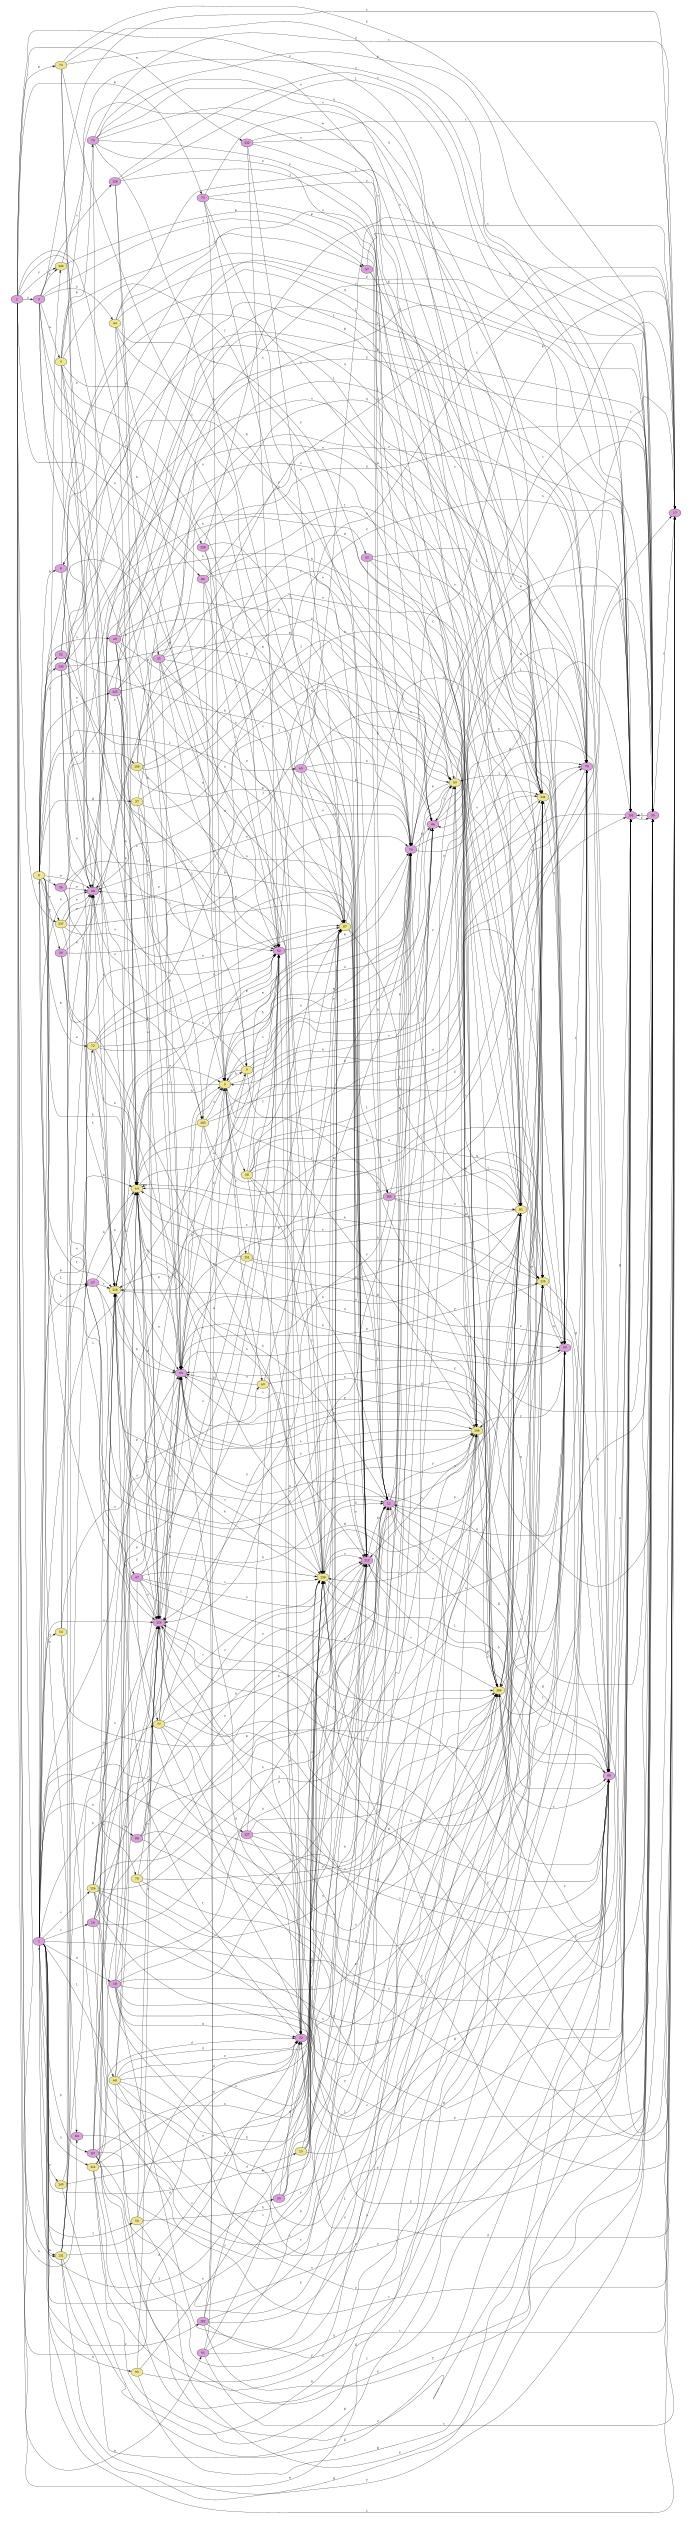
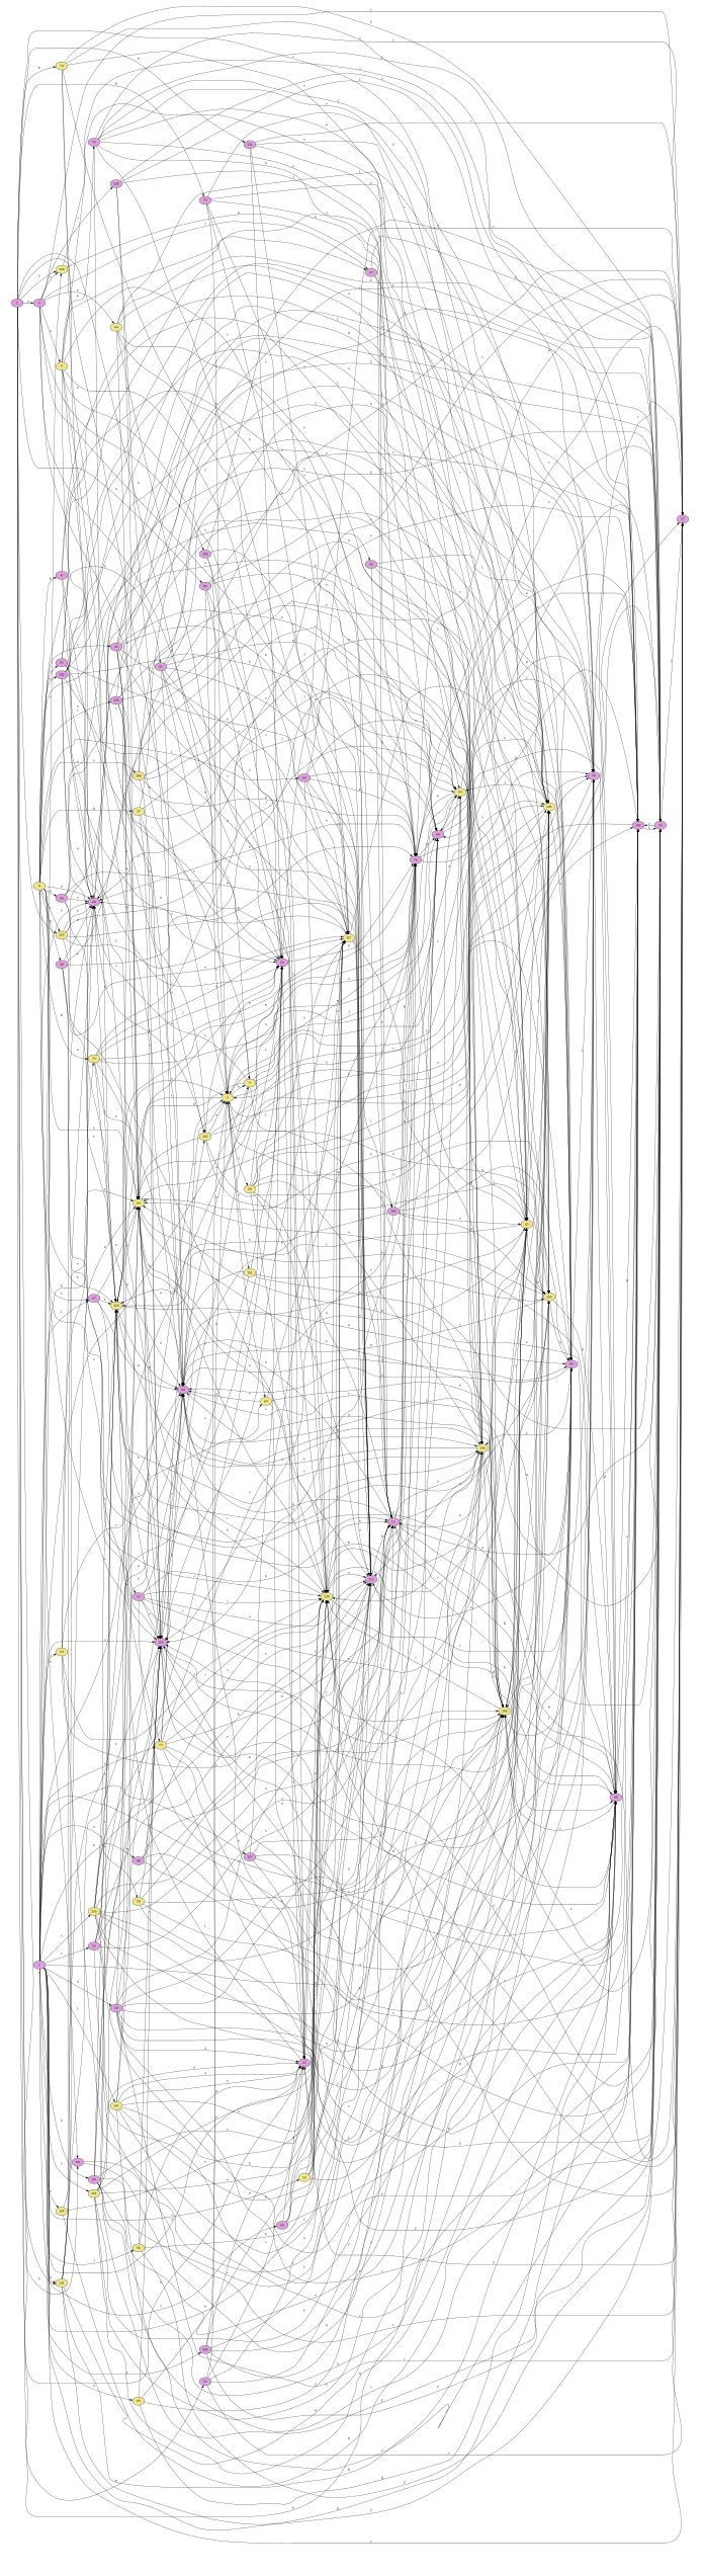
  strict digraph {
    fontname="IBM Plex Mono"
    rankdir=LR
    node [fillcolor=plum fontname="IBM Plex Mono" style=filled]
    edge [fontname="IBM Plex Mono"]
    0 [fillcolor=khaki]
    8
    26
    28
    30
    31
    37 [fillcolor=khaki]
    42
    47
    49
    51
    64 [fillcolor=khaki]
    65
    67
    72 [fillcolor=khaki]
    77 [fillcolor=khaki]
    84
    108 [fillcolor=khaki]
    118 [fillcolor=khaki]
    125
    137 [fillcolor=khaki]
    143
    124
    81 [fillcolor=khaki]
    146 [fillcolor=khaki]
    35
    135 [fillcolor=khaki]
    93
    11
    59 [fillcolor=khaki]
    70
    17
    40
    87 [fillcolor=khaki]
    130 [fillcolor=khaki]
    22
    99
    112
    52
    76
    141 [fillcolor=khaki]
    106 [fillcolor=khaki]
    46
    152
    5 [fillcolor=khaki]
    1
    9 [fillcolor=khaki]
    15 [fillcolor=khaki]
    16
    18
    54 [fillcolor=khaki]
    55
    56 [fillcolor=khaki]
    68 [fillcolor=khaki]
    69 [fillcolor=khaki]
    78 [fillcolor=khaki]
    88
    89
    95 [fillcolor=khaki]
    102
    111 [fillcolor=khaki]
    126 [fillcolor=khaki]
    127
    131 [fillcolor=khaki]
    144 [fillcolor=khaki]
    149 [fillcolor=khaki]
    2
    3
    73
    74 [fillcolor=khaki]
    86
    91
    103 [fillcolor=khaki]
    132
    4 [fillcolor=khaki]
    44 [fillcolor=khaki]
    57
    128
    150
    75
    105
    58 [fillcolor=khaki]
    151 [fillcolor=khaki]
    0 -> 8 [label=b]
    0 -> 26 [label=e]
    0 -> 28 [label=e]
    0 -> 30 [label=f]
    0 -> 31 [label=f]
    0 -> 37 [label=g]
    0 -> 42 [label=h]
    0 -> 47 [label=i]
    0 -> 49 [label=i]
    0 -> 51 [label=i]
    0 -> 64 [label=k]
    0 -> 65 [label=l]
    0 -> 67 [label=l]
    0 -> 72 [label=m]
    0 -> 77 [label=n]
    0 -> 84 [label=o]
    0 -> 108 [label=s]
    0 -> 118 [label=t]
    0 -> 125 [label=v]
    0 -> 137 [label=x]
    0 -> 143 [label=y]
    8 -> 28 [label=e]
    8 -> 124 [label=u]
    8 -> 81 [label=n]
-   146 -> 8 [label=y]
+   8 -> 146 [label=y]
    26 -> 28 [label=e]
    26 -> 124 [label=u]
    26 -> 35 [label=f]
    26 -> 135 [label=w]
    26 -> 93 [label=p]
    26 -> 11 [label=b]
    28 -> 118 [label=t]
    28 -> 35 [label=f]
    28 -> 59 [label=j]
    28 -> 70 [label=l]
    30 -> 28 [label=e]
    30 -> 135 [label=w]
    30 -> 17 [label=c]
    30 -> 40 [label=g]
    30 -> 87 [label=o]
    30 -> 130 [label=v]
    31 -> 93 [label=p]
    31 -> 70 [label=l]
    31 -> 87 [label=o]
    31 -> 22 [label=d]
    31 -> 99 [label=q]
    31 -> 112 [label=s]
    31 -> 52 [label=i]
    31 -> 76 [label=m]
    37 -> 124 [label=u]
    37 -> 35 [label=f]
    37 -> 135 [label=w]
    37 -> 93 [label=p]
    37 -> 59 [label=j]
    42 -> 11 [label=b]
    42 -> 70 [label=l]
    42 -> 141 [label=x]
    42 -> 106 [label=r]
    47 -> 124 [label=u]
    47 -> 135 [label=w]
    47 -> 11 [label=b]
    47 -> 40 [label=g]
    47 -> 130 [label=v]
    47 -> 112 [label=s]
    47 -> 76 [label=m]
    47 -> 106 [label=r]
    49 -> 64 [label=k]
    49 -> 124 [label=u]
    49 -> 81 [label=n]
    49 -> 93 [label=p]
    49 -> 70 [label=l]
    49 -> 87 [label=o]
    49 -> 99 [label=q]
    49 -> 112 [label=s]
    49 -> 76 [label=m]
    49 -> 46 [label=h]
    51 -> 28 [label=e]
    51 -> 35 [label=f]
    51 -> 11 [label=b]
    51 -> 70 [label=l]
    51 -> 130 [label=v]
    51 -> 52 [label=i]
    64 -> 124 [label=u]
    64 -> 93 [label=p]
    64 -> 70 [label=l]
    64 -> 40 [label=g]
    64 -> 130 [label=v]
    64 -> 112 [label=s]
    64 -> 52 [label=i]
    65 -> 81 [label=n]
    65 -> 17 [label=c]
    65 -> 87 [label=o]
    65 -> 130 [label=v]
    65 -> 112 [label=s]
    65 -> 76 [label=m]
    65 -> 46 [label=h]
    67 -> 64 [label=k]
    67 -> 118 [label=t]
    67 -> 146 [label=y]
    67 -> 93 [label=p]
    72 -> 64 [label=k]
    72 -> 118 [label=t]
    72 -> 87 [label=o]
    72 -> 130 [label=v]
    72 -> 52 [label=i]
    72 -> 76 [label=m]
    72 -> 46 [label=h]
    72 -> 152 [label=z]
    77 -> 35 [label=f]
    77 -> 93 [label=p]
    77 -> 11 [label=b]
    77 -> 87 [label=o]
    77 -> 112 [label=s]
    77 -> 141 [label=x]
    77 -> 152 [label=z]
    77 -> 5 [label=a]
+   84 -> 99 [label=q]
    84 -> 106 [label=r]
    108 -> 124 [label=u]
    108 -> 146 [label=y]
    108 -> 135 [label=w]
    108 -> 59 [label=j]
    108 -> 112 [label=s]
    108 -> 152 [label=z]
    118 -> 64 [label=k]
    118 -> 146 [label=y]
    118 -> 35 [label=f]
    118 -> 93 [label=p]
    118 -> 99 [label=q]
    118 -> 76 [label=m]
    118 -> 5 [label=a]
    125 -> 64 [label=k]
    125 -> 146 [label=y]
    125 -> 35 [label=f]
    125 -> 59 [label=j]
    125 -> 52 [label=i]
    125 -> 76 [label=m]
    125 -> 152 [label=z]
    137 -> 28 [label=e]
    137 -> 35 [label=f]
    137 -> 59 [label=j]
    137 -> 130 [label=v]
    137 -> 112 [label=s]
    137 -> 76 [label=m]
    143 -> 28 [label=e]
    143 -> 118 [label=t]
    143 -> 81 [label=n]
    143 -> 70 [label=l]
    143 -> 40 [label=g]
    143 -> 87 [label=o]
    143 -> 52 [label=i]
    143 -> 141 [label=x]
    143 -> 46 [label=h]
    143 -> 152 [label=z]
    124 -> 93 [label=p]
    124 -> 17 [label=c]
    124 -> 40 [label=g]
    124 -> 106 [label=r]
    124 -> 152 [label=z]
    81 -> 118 [label=t]
    81 -> 135 [label=w]
    81 -> 93 [label=p]
    81 -> 11 [label=b]
    81 -> 59 [label=j]
    81 -> 130 [label=v]
    81 -> 76 [label=m]
    81 -> 141 [label=x]
    146 -> 118 [label=t]
    146 -> 93 [label=p]
    146 -> 40 [label=g]
    146 -> 130 [label=v]
    146 -> 112 [label=s]
    146 -> 106 [label=r]
    35 -> 93 [label=p]
    35 -> 17 [label=c]
    35 -> 46 [label=h]
    35 -> 152 [label=z]
    35 -> 5 [label=a]
    135 -> 64 [label=k]
    135 -> 118 [label=t]
    135 -> 93 [label=p]
    135 -> 40 [label=g]
    135 -> 99 [label=q]
    135 -> 106 [label=r]
    135 -> 5 [label=a]
    93 -> 124 [label=u]
    93 -> 81 [label=n]
    93 -> 146 [label=y]
    93 -> 22 [label=d]
    93 -> 99 [label=q]
    93 -> 106 [label=r]
    11 -> 64 [label=k]
    11 -> 81 [label=n]
    11 -> 146 [label=y]
    11 -> 93 [label=p]
    11 -> 17 [label=c]
    11 -> 40 [label=g]
    11 -> 99 [label=q]
    11 -> 76 [label=m]
    59 -> 146 [label=y]
    59 -> 70 [label=l]
    59 -> 76 [label=m]
    59 -> 5 [label=a]
    70 -> 64 [label=k]
    70 -> 124 [label=u]
    70 -> 17 [label=c]
    70 -> 40 [label=g]
    17 -> 124 [label=u]
    17 -> 130 [label=v]
    17 -> 22 [label=d]
    17 -> 52 [label=i]
    17 -> 76 [label=m]
    40 -> 64 [label=k]
    40 -> 11 [label=b]
    40 -> 130 [label=v]
    40 -> 106 [label=r]
    40 -> 152 [label=z]
    87 -> 28 [label=e]
    87 -> 124 [label=u]
    87 -> 112 [label=s]
    87 -> 141 [label=x]
    87 -> 106 [label=r]
    87 -> 5 [label=a]
    130 -> 64 [label=k]
    130 -> 35 [label=f]
    130 -> 11 [label=b]
    130 -> 70 [label=l]
    130 -> 87 [label=o]
    130 -> 22 [label=d]
    130 -> 112 [label=s]
    22 -> 118 [label=t]
    22 -> 40 [label=g]
    22 -> 130 [label=v]
    99 -> 124 [label=u]
    99 -> 146 [label=y]
    99 -> 93 [label=p]
    99 -> 70 [label=l]
    99 -> 112 [label=s]
    99 -> 46 [label=h]
    112 -> 11 [label=b]
    112 -> 40 [label=g]
    52 -> 22 [label=d]
    52 -> 76 [label=m]
    76 -> 28 [label=e]
    76 -> 124 [label=u]
    76 -> 17 [label=c]
    76 -> 40 [label=g]
    76 -> 141 [label=x]
    76 -> 46 [label=h]
    141 -> 28 [label=e]
    141 -> 64 [label=k]
    141 -> 81 [label=n]
    141 -> 59 [label=j]
    141 -> 130 [label=v]
    141 -> 99 [label=q]
    141 -> 106 [label=r]
    106 -> 64 [label=k]
    106 -> 81 [label=n]
    106 -> 35 [label=f]
    106 -> 135 [label=w]
    106 -> 93 [label=p]
    106 -> 70 [label=l]
    106 -> 130 [label=v]
    46 -> 59 [label=j]
    46 -> 40 [label=g]
    46 -> 152 [label=z]
    152 -> 35 [label=f]
    152 -> 40 [label=g]
    152 -> 76 [label=m]
    152 -> 106 [label=r]
    152 -> 5 [label=a]
    5 -> 118 [label=t]
    5 -> 59 [label=j]
    5 -> 99 [label=q]
    5 -> 141 [label=x]
    5 -> 152 [label=z]
    5 -> 9 [label=b]
    5 -> 69 [label=l]
    5 -> 105 [label=r]
    5 -> 58 [label=j]
    5 -> 151 [label=z]
    1 -> 28 [label=e]
    1 -> 67 [label=l]
    1 -> 72 [label=m]
    1 -> 77 [label=n]
    1 -> 124 [label=u]
    1 -> 35 [label=f]
    1 -> 17 [label=c]
    1 -> 40 [label=g]
    1 -> 22 [label=d]
    1 -> 99 [label=q]
    1 -> 112 [label=s]
    1 -> 9 [label=b]
    1 -> 15 [label=c]
    1 -> 16 [label=c]
    1 -> 18 [label=d]
    1 -> 54 [label=j]
    1 -> 55 [label=j]
    1 -> 56 [label=j]
    1 -> 68 [label=l]
    1 -> 69 [label=l]
    1 -> 78 [label=n]
    1 -> 88 [label=p]
    1 -> 89 [label=p]
    1 -> 95 [label=q]
    1 -> 102 [label=r]
    1 -> 111 [label=s]
    1 -> 126 [label=v]
    1 -> 127 [label=v]
    1 -> 131 [label=w]
    1 -> 144 [label=y]
    1 -> 149 [label=z]
    9 -> 28 [label=e]
    9 -> 64 [label=k]
    9 -> 93 [label=p]
    9 -> 70 [label=l]
    9 -> 76 [label=m]
    9 -> 106 [label=r]
    15 -> 11 [label=b]
    15 -> 130 [label=v]
    15 -> 112 [label=s]
    15 -> 76 [label=m]
    15 -> 141 [label=x]
    16 -> 118 [label=t]
    16 -> 70 [label=l]
    16 -> 17 [label=c]
    16 -> 112 [label=s]
    16 -> 76 [label=m]
    16 -> 46 [label=h]
    16 -> 5 [label=a]
    18 -> 64 [label=k]
    18 -> 81 [label=n]
    18 -> 59 [label=j]
    18 -> 17 [label=c]
    18 -> 22 [label=d]
    18 -> 112 [label=s]
    18 -> 52 [label=i]
    18 -> 141 [label=x]
    18 -> 106 [label=r]
    18 -> 46 [label=h]
    18 -> 152 [label=z]
    54 -> 28 [label=e]
    54 -> 64 [label=k]
-   131 -> 130 [label=v]
+   54 -> 130 [label=v]
    54 -> 112 [label=s]
    54 -> 52 [label=i]
    54 -> 152 [label=z]
    55 -> 146 [label=y]
    55 -> 40 [label=g]
    55 -> 87 [label=o]
    55 -> 22 [label=d]
    55 -> 112 [label=s]
    56 -> 124 [label=u]
    56 -> 35 [label=f]
    56 -> 11 [label=b]
    56 -> 22 [label=d]
    68 -> 64 [label=k]
    68 -> 124 [label=u]
    68 -> 146 [label=y]
    68 -> 11 [label=b]
    68 -> 87 [label=o]
    68 -> 22 [label=d]
    68 -> 112 [label=s]
    68 -> 76 [label=m]
    68 -> 152 [label=z]
    69 -> 35 [label=f]
    69 -> 93 [label=p]
    69 -> 22 [label=d]
    69 -> 76 [label=m]
    78 -> 124 [label=u]
    78 -> 81 [label=n]
    78 -> 40 [label=g]
    78 -> 106 [label=r]
    78 -> 152 [label=z]
    88 -> 124 [label=u]
    88 -> 130 [label=v]
    88 -> 99 [label=q]
    88 -> 141 [label=x]
    88 -> 46 [label=h]
    89 -> 118 [label=t]
    89 -> 124 [label=u]
    89 -> 81 [label=n]
    89 -> 35 [label=f]
    89 -> 93 [label=p]
    89 -> 99 [label=q]
    89 -> 112 [label=s]
    89 -> 106 [label=r]
    89 -> 152 [label=z]
    95 -> 124 [label=u]
    95 -> 146 [label=y]
    95 -> 40 [label=g]
    95 -> 130 [label=v]
    102 -> 81 [label=n]
    102 -> 146 [label=y]
    102 -> 35 [label=f]
    102 -> 22 [label=d]
    102 -> 106 [label=r]
    102 -> 5 [label=a]
    111 -> 118 [label=t]
    111 -> 93 [label=p]
    111 -> 40 [label=g]
    111 -> 87 [label=o]
    111 -> 22 [label=d]
    111 -> 112 [label=s]
    111 -> 52 [label=i]
    111 -> 141 [label=x]
    111 -> 106 [label=f]
    126 -> 118 [label=t]
    126 -> 81 [label=n]
    126 -> 35 [label=f]
    126 -> 93 [label=p]
    126 -> 11 [label=b]
    126 -> 59 [label=j]
    126 -> 70 [label=l]
    126 -> 130 [label=v]
    126 -> 99 [label=q]
    126 -> 46 [label=h]
    126 -> 152 [label=z]
    127 -> 35 [label=f]
    127 -> 70 [label=l]
    127 -> 99 [label=q]
    127 -> 52 [label=i]
    127 -> 106 [label=r]
    131 -> 28 [label=e]
    131 -> 64 [label=k]
    131 -> 124 [label=u]
    131 -> 35 [label=f]
    131 -> 135 [label=w]
    131 -> 40 [label=g]
    131 -> 52 [label=i]
    144 -> 76 [label=m]
    144 -> 152 [label=z]
    149 -> 28 [label=e]
    149 -> 40 [label=g]
    149 -> 87 [label=o]
    2 -> 84 [label=o]
    2 -> 137 [label=x]
    2 -> 135 [label=w]
    2 -> 22 [label=d]
    2 -> 141 [label=x]
    2 -> 9 [label=b]
    2 -> 131 [label=w]
    2 -> 144 [label=y]
    2 -> 3 [label=a]
    2 -> 73 [label=m]
    2 -> 74 [label=m]
    2 -> 86 [label=o]
    2 -> 91 [label=p]
    2 -> 103 [label=r]
    2 -> 132 [label=w]
    3 -> 17 [label=c]
    3 -> 22 [label=d]
    3 -> 112 [label=s]
    3 -> 9 [label=b]
    3 -> 144 [label=y]
    3 -> 4 [label=a]
    3 -> 44 [label=h]
    3 -> 57 [label=j]
    3 -> 128 [label=v]
    3 -> 150 [label=z]
    73 -> 87 [label=o]
    73 -> 99 [label=q]
    73 -> 112 [label=s]
    73 -> 76 [label=m]
    73 -> 141 [label=x]
    73 -> 5 [label=a]
    74 -> 28 [label=e]
    74 -> 81 [label=n]
    74 -> 35 [label=f]
    74 -> 130 [label=v]
    74 -> 152 [label=z]
    74 -> 5 [label=a]
    86 -> 81 [label=n]
    86 -> 135 [label=w]
    86 -> 130 [label=v]
    86 -> 52 [label=i]
    86 -> 46 [label=h]
    86 -> 5 [label=a]
    91 -> 146 [label=y]
    91 -> 11 [label=b]
    91 -> 17 [label=c]
    91 -> 130 [label=v]
    91 -> 5 [label=a]
    103 -> 28 [label=e]
    103 -> 64 [label=k]
    103 -> 135 [label=w]
-   103 -> 93 [label=p]
+   93 -> 103 [label=p]
    103 -> 70 [label=l]
    103 -> 99 [label=q]
    103 -> 52 [label=i]
    103 -> 46 [label=h]
    103 -> 5 [label=a]
    132 -> 146 [label=y]
    132 -> 17 [label=c]
    132 -> 87 [label=o]
    132 -> 52 [label=i]
    132 -> 141 [label=x]
    4 -> 124 [label=u]
    4 -> 81 [label=n]
    4 -> 93 [label=p]
    4 -> 87 [label=o]
    4 -> 52 [label=i]
    4 -> 103 [label=r]
    4 -> 57 [label=j]
    4 -> 75 [label=m]
    4 -> 105 [label=r]
    44 -> 64 [label=k]
    44 -> 81 [label=n]
    44 -> 146 [label=y]
    44 -> 11 [label=b]
    44 -> 70 [label=l]
    44 -> 99 [label=q]
    44 -> 52 [label=i]
    57 -> 35 [label=f]
    57 -> 11 [label=b]
    57 -> 141 [label=x]
    128 -> 64 [label=k]
    128 -> 93 [label=p]
    128 -> 59 [label=j]
    128 -> 70 [label=l]
    128 -> 152 [label=z]
    150 -> 35 [label=f]
    150 -> 112 [label=s]
    150 -> 52 [label=i]
    150 -> 5 [label=a]
    75 -> 118 [label=t]
    75 -> 146 [label=y]
    75 -> 35 [label=f]
    75 -> 135 [label=w]
    75 -> 17 [label=c]
    75 -> 87 [label=o]
    75 -> 99 [label=q]
    75 -> 141 [label=x]
    75 -> 46 [label=h]
    105 -> 118 [label=t]
    105 -> 124 [label=u]
    105 -> 81 [label=n]
    105 -> 135 [label=w]
    105 -> 99 [label=q]
    105 -> 76 [label=m]
    105 -> 152 [label=z]
    58 -> 146 [label=y]
    58 -> 35 [label=f]
    58 -> 11 [label=b]
    58 -> 17 [label=c]
    58 -> 87 [label=o]
    58 -> 130 [label=v]
    58 -> 112 [label=s]
    58 -> 52 [label=i]
    58 -> 141 [label=x]
    151 -> 124 [label=u]
    151 -> 35 [label=f]
    151 -> 135 [label=w]
    151 -> 93 [label=p]
    151 -> 52 [label=i]
  }
